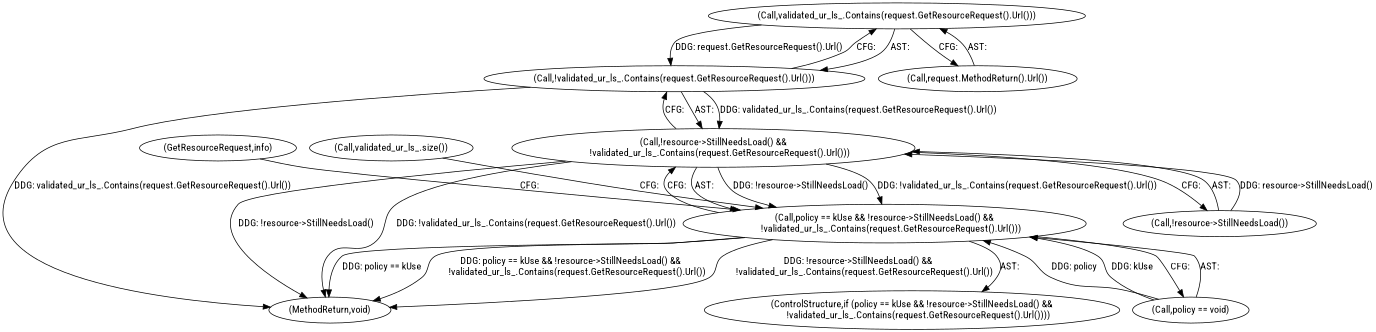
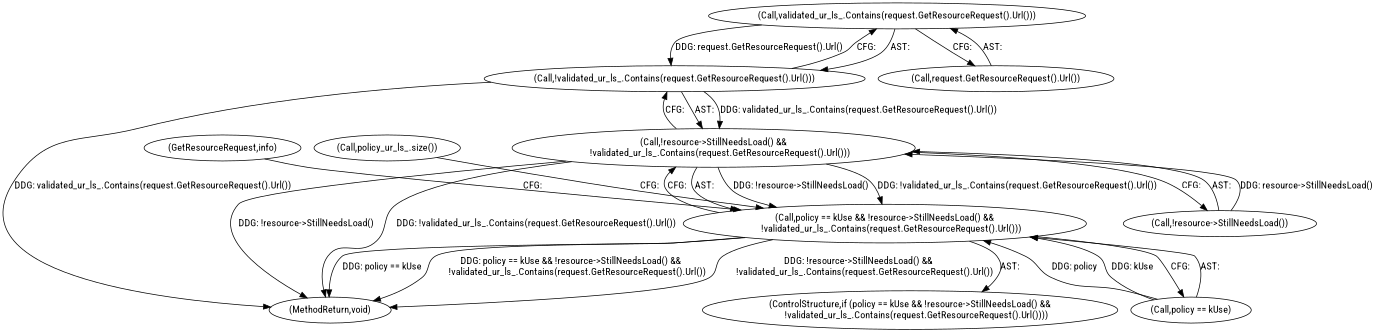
  digraph {
    fontname="Roboto Condensed"
    node [fontname="Roboto Condensed"]
    edge [fontname="Roboto Condensed"]
    n1 [label="(Call,validated_ur_ls_.Contains(request.GetResourceRequest().Url()))"]
    n2 [label="(Call,!validated_ur_ls_.Contains(request.GetResourceRequest().Url()))"]
-   n3 [label="(Call,request.MethodReturn().Url())"]
+   n3 [label="(Call,request.GetResourceRequest().Url())"]
    n4 [label="(Call,!resource->StillNeedsLoad() &&\n      !validated_ur_ls_.Contains(request.GetResourceRequest().Url()))"]
    n5 [label="(MethodReturn,void)"]
    n6 [label="(Call,policy == kUse && !resource->StillNeedsLoad() &&\n      !validated_ur_ls_.Contains(request.GetResourceRequest().Url()))"]
    n7 [label="(Call,!resource->StillNeedsLoad())"]
-   n8 [label="(Call,policy == void)"]
+   n8 [label="(Call,policy == kUse)"]
    n9 [label="(ControlStructure,if (policy == kUse && !resource->StillNeedsLoad() &&\n      !validated_ur_ls_.Contains(request.GetResourceRequest().Url())))"]
    n10 [label="(GetResourceRequest,info)"]
-   n11 [label="(Call,validated_ur_ls_.size())"]
+   n11 [label="(Call,policy_ur_ls_.size())"]
    n1 -> n2 [label="AST: "]
    n1 -> n2 [label="DDG: request.GetResourceRequest().Url()"]
    n1 -> n3 [label="CFG: "]
    n2 -> n1 [label="CFG: "]
    n2 -> n4 [label="AST: "]
    n2 -> n4 [label="DDG: validated_ur_ls_.Contains(request.GetResourceRequest().Url())"]
    n2 -> n5 [label="DDG: validated_ur_ls_.Contains(request.GetResourceRequest().Url())"]
    n3 -> n1 [label="AST: "]
    n4 -> n2 [label="CFG: "]
    n4 -> n5 [label="DDG: !resource->StillNeedsLoad()"]
    n4 -> n5 [label="DDG: !validated_ur_ls_.Contains(request.GetResourceRequest().Url())"]
    n4 -> n6 [label="AST: "]
    n4 -> n6 [label="DDG: !resource->StillNeedsLoad()"]
    n4 -> n6 [label="DDG: !validated_ur_ls_.Contains(request.GetResourceRequest().Url())"]
    n4 -> n7 [label="CFG: "]
    n6 -> n4 [label="CFG: "]
    n6 -> n5 [label="DDG: !resource->StillNeedsLoad() &&\n      !validated_ur_ls_.Contains(request.GetResourceRequest().Url())"]
    n6 -> n5 [label="DDG: policy == kUse"]
    n6 -> n5 [label="DDG: policy == kUse && !resource->StillNeedsLoad() &&\n      !validated_ur_ls_.Contains(request.GetResourceRequest().Url())"]
    n6 -> n8 [label="CFG: "]
    n6 -> n9 [label="AST: "]
    n7 -> n4 [label="AST: "]
    n7 -> n4 [label="DDG: resource->StillNeedsLoad()"]
    n8 -> n6 [label="AST: "]
    n8 -> n6 [label="DDG: policy"]
    n8 -> n6 [label="DDG: kUse"]
    n10 -> n6 [label="CFG: "]
    n11 -> n6 [label="CFG: "]
  }
